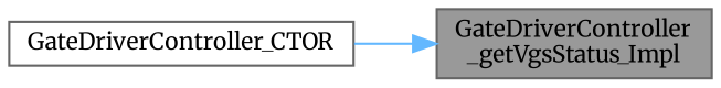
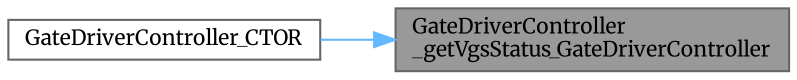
  digraph {
    rankdir=RL
    fontname=Merriweather
    node [fontname=Merriweather fontsize=10 shape=box style=filled]
-   n1 [color=gray40 fillcolor=grey60 fontcolor=black height=0.2 label="GateDriverController\l_getVgsStatus_Impl" width=0.4]
+   n1 [color=gray40 fillcolor=grey60 fontcolor=black height=0.2 label="GateDriverController\l_getVgsStatus_GateDriverController" width=0.4]
    n2 [color=grey40 fillcolor=white height=0.2 label=GateDriverController_CTOR width=0.4]
    n1 -> n2 [color=steelblue1 dir=back fontname=Merriweather fontsize=10 labelfontname=Helvetica labelfontsize=10 style=solid]
  }
